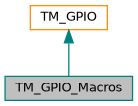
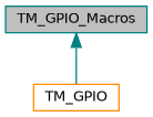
  digraph {
    rankdir=TB
    node [fontname=Helvetica fontsize=10 shape=record style=filled]
    n1 [color=teal fillcolor=grey75 fontcolor=black height=0.2 label=TM_GPIO_Macros width=0.4]
    n2 [color=darkorange fillcolor=white height=0.2 label=TM_GPIO width=0.4]
-   n2 -> n1 [dir=back fontname=Helvetica fontsize=10 labelfontname=Helvetica labelfontsize=10 shape=plaintext style=solid color=teal]
+   n1 -> n2 [dir=back fontname=Helvetica fontsize=10 labelfontname=Helvetica labelfontsize=10 shape=plaintext style=solid color=teal]
  }
